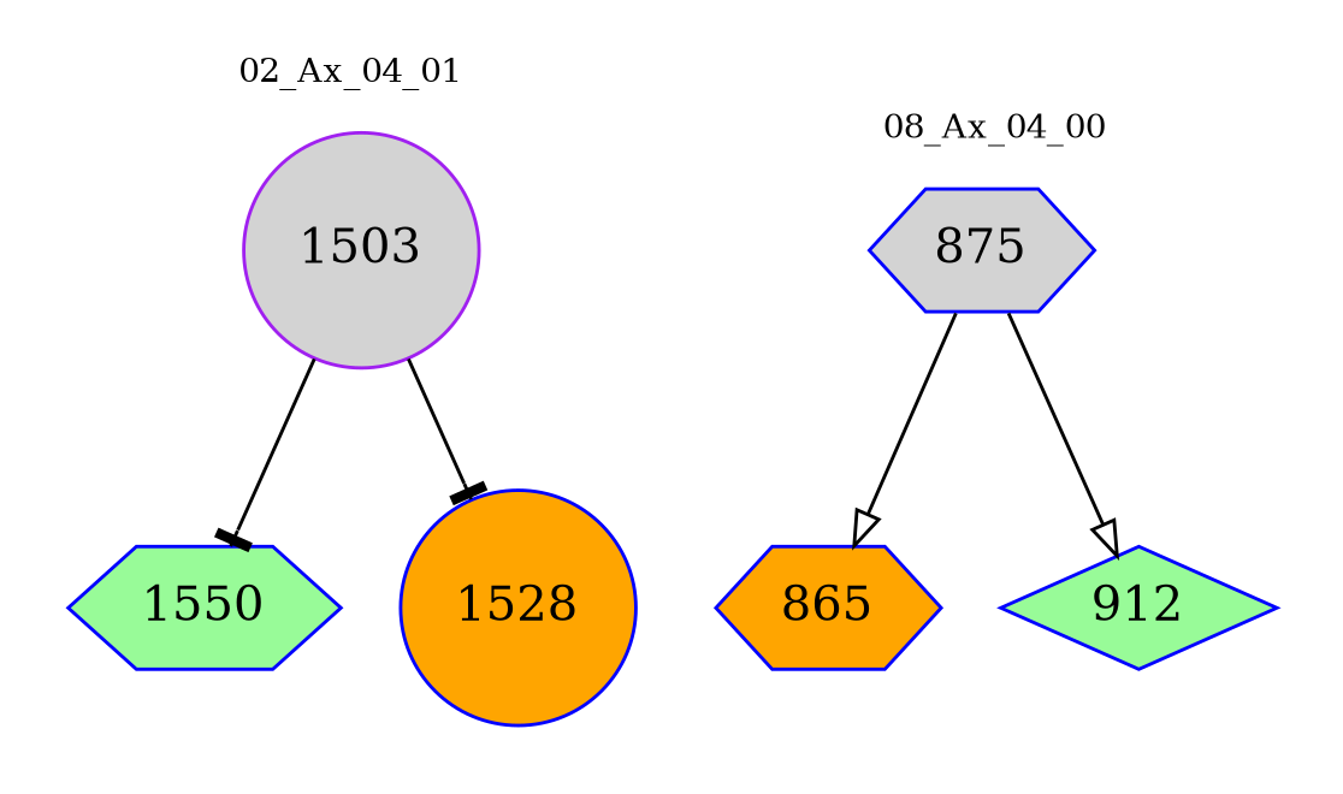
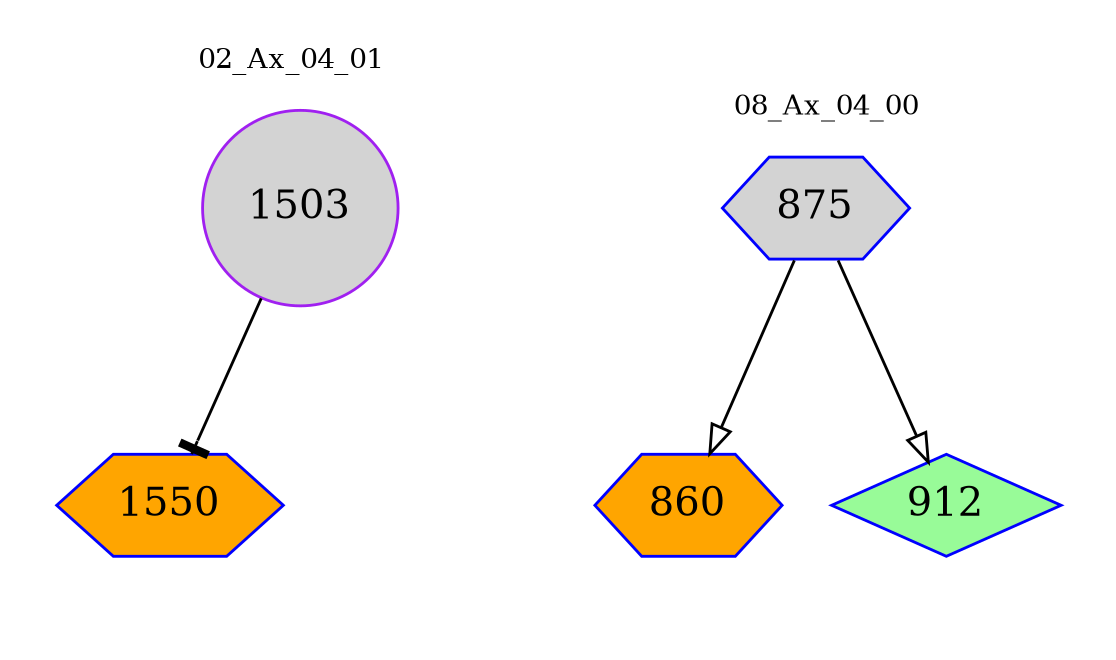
  digraph {
    node [color=blue fillcolor=lightgrey shape=hexagon style=filled]
    edge [arrowhead=tee color=black]
    n1 [color=purple label=1503 shape=circle]
-   n2 [fillcolor=palegreen label=1550]
-   n3 [fillcolor=orange label=1528 shape=circle]
+   n2 [fillcolor=orange label=1550]
    n4 [label=875]
-   n5 [fillcolor=orange label=865]
+   n5 [fillcolor=orange label=860]
    n6 [fillcolor=palegreen label=912 shape=diamond]
    subgraph cluster_1 {
      color=white
      fontsize=10
      label="02_Ax_04_01"
      n1
      n2
-     n3
    }
    subgraph cluster_2 {
      color=white
      fontsize=10
      label="08_Ax_04_00"
      n4
      n5
      n6
    }
    n1 -> n2
-   n1 -> n3
    n4 -> n5 [arrowhead=onormal]
    n4 -> n6 [arrowhead=onormal]
  }
